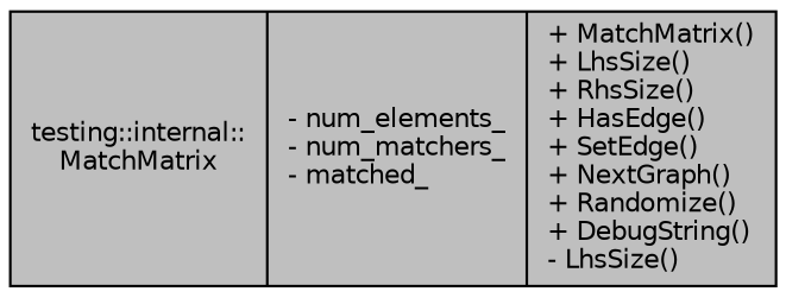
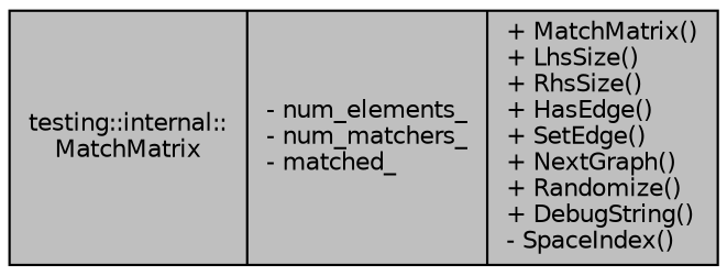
  digraph {
    rankdir=LR
-   n1 [color=black fillcolor=grey75 fontcolor=black fontname=Helvetica fontsize=10 height=0.2 label="{testing::internal::\lMatchMatrix\n|- num_elements_\l- num_matchers_\l- matched_\l|+ MatchMatrix()\l+ LhsSize()\l+ RhsSize()\l+ HasEdge()\l+ SetEdge()\l+ NextGraph()\l+ Randomize()\l+ DebugString()\l- LhsSize()\l}" shape=record style=filled width=0.4]
+   n1 [color=black fillcolor=grey75 fontcolor=black fontname=Helvetica fontsize=10 height=0.2 label="{testing::internal::\lMatchMatrix\n|- num_elements_\l- num_matchers_\l- matched_\l|+ MatchMatrix()\l+ LhsSize()\l+ RhsSize()\l+ HasEdge()\l+ SetEdge()\l+ NextGraph()\l+ Randomize()\l+ DebugString()\l- SpaceIndex()\l}" shape=record style=filled width=0.4]
  }
